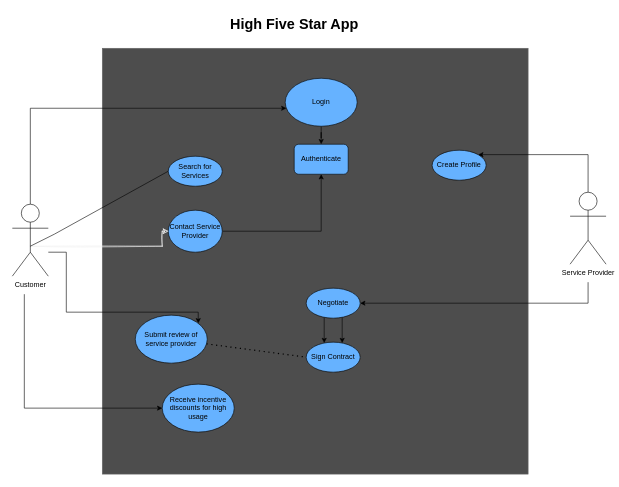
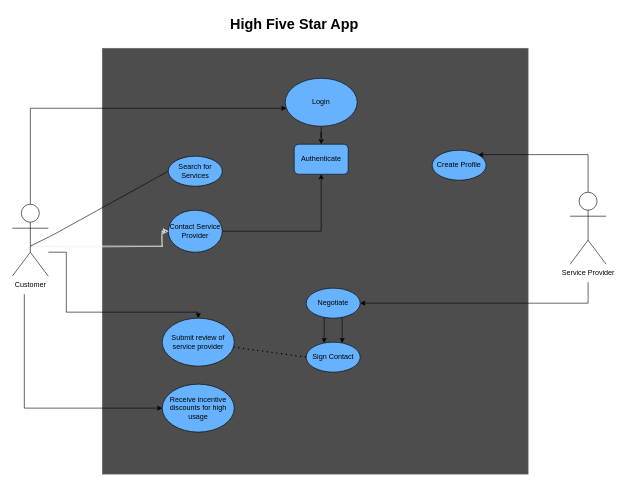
  <mxCell id="0" />
  <mxCell id="1" parent="0" />
  <mxCell id="2" value="" style="whiteSpace=wrap;html=1;aspect=fixed;fillColor=#4D4D4D;strokeColor=#666666;fontColor=#333333;" parent="1" vertex="1"><mxGeometry x="170" y="80" width="710" height="710" as="geometry" /></mxCell>
  <mxCell id="3" style="edgeStyle=orthogonalEdgeStyle;rounded=0;orthogonalLoop=1;jettySize=auto;html=1;entryX=0;entryY=0.5;entryDx=0;entryDy=0;sketch=1;strokeColor=#F0F0F0;" parent="1" target="17" edge="1"><mxGeometry relative="1" as="geometry"><mxPoint x="50" y="410" as="sourcePoint" /><Array as="points"><mxPoint x="270" y="410" /><mxPoint x="270" y="385" /></Array></mxGeometry></mxCell>
  <mxCell id="4" style="edgeStyle=orthogonalEdgeStyle;rounded=0;orthogonalLoop=1;jettySize=auto;html=1;" parent="1" source="7" target="23" edge="1"><mxGeometry relative="1" as="geometry"><Array as="points"><mxPoint x="110" y="420" /><mxPoint x="110" y="520" /><mxPoint x="330" y="520" /></Array></mxGeometry></mxCell>
  <mxCell id="5" style="edgeStyle=orthogonalEdgeStyle;rounded=0;orthogonalLoop=1;jettySize=auto;html=1;" parent="1" target="24" edge="1"><mxGeometry relative="1" as="geometry"><mxPoint x="40" y="490" as="sourcePoint" /><Array as="points"><mxPoint x="40" y="680" /></Array></mxGeometry></mxCell>
  <mxCell id="6" style="edgeStyle=orthogonalEdgeStyle;rounded=0;orthogonalLoop=1;jettySize=auto;html=1;" parent="1" source="7" target="13" edge="1"><mxGeometry relative="1" as="geometry"><Array as="points"><mxPoint x="50" y="180" /></Array></mxGeometry></mxCell>
  <mxCell id="7" value="Customer" style="shape=umlActor;verticalLabelPosition=bottom;verticalAlign=top;html=1;outlineConnect=0;" parent="1" vertex="1"><mxGeometry x="20" y="340" width="60" height="120" as="geometry" /></mxCell>
  <mxCell id="8" style="edgeStyle=orthogonalEdgeStyle;rounded=0;orthogonalLoop=1;jettySize=auto;html=1;entryX=1;entryY=0;entryDx=0;entryDy=0;" parent="1" source="10" target="22" edge="1"><mxGeometry relative="1" as="geometry"><Array as="points"><mxPoint x="980" y="257" /></Array></mxGeometry></mxCell>
  <mxCell id="9" style="edgeStyle=orthogonalEdgeStyle;rounded=0;orthogonalLoop=1;jettySize=auto;html=1;entryX=1;entryY=0.5;entryDx=0;entryDy=0;" parent="1" target="20" edge="1"><mxGeometry relative="1" as="geometry"><mxPoint x="980" y="470" as="sourcePoint" /><Array as="points"><mxPoint x="980" y="505" /></Array></mxGeometry></mxCell>
  <mxCell id="10" value="Service Provider" style="shape=umlActor;verticalLabelPosition=bottom;verticalAlign=top;html=1;outlineConnect=0;" parent="1" vertex="1"><mxGeometry x="950" y="320" width="60" height="120" as="geometry" /></mxCell>
  <mxCell id="11" value="High Five Star App" style="text;strokeColor=none;fillColor=none;html=1;fontSize=24;fontStyle=1;verticalAlign=middle;align=center;" parent="1" vertex="1"><mxGeometry x="440" y="20" width="100" height="40" as="geometry" /></mxCell>
  <mxCell id="12" value="" style="edgeStyle=orthogonalEdgeStyle;rounded=0;orthogonalLoop=1;jettySize=auto;html=1;" parent="1" source="13" target="14" edge="1"><mxGeometry relative="1" as="geometry" /></mxCell>
  <mxCell id="13" value="Login" style="ellipse;whiteSpace=wrap;html=1;fillColor=#66B2FF;" parent="1" vertex="1"><mxGeometry x="475" y="130" width="120" height="80" as="geometry" /></mxCell>
  <mxCell id="14" value="Authenticate" style="whiteSpace=wrap;html=1;fillColor=#66B2FF;rounded=1;" parent="1" vertex="1"><mxGeometry x="490" y="240" width="90" height="50" as="geometry" /></mxCell>
  <mxCell id="15" value="Search for Services&lt;span style=&quot;color: rgba(0 , 0 , 0 , 0) ; font-family: monospace ; font-size: 0px&quot;&gt;%3CmxGraphModel%3E%3Croot%3E%3CmxCell%20id%3D%220%22%2F%3E%3CmxCell%20id%3D%221%22%20parent%3D%220%22%2F%3E%3CmxCell%20id%3D%222%22%20value%3D%22Authenticate%22%20style%3D%22ellipse%3BwhiteSpace%3Dwrap%3Bhtml%3D1%3B%22%20vertex%3D%221%22%20parent%3D%221%22%3E%3CmxGeometry%20x%3D%22525%22%20y%3D%22260%22%20width%3D%2290%22%20height%3D%2250%22%20as%3D%22geometry%22%2F%3E%3C%2FmxCell%3E%3C%2Froot%3E%3C%2FmxGraphModel%3E&lt;/span&gt;" style="ellipse;whiteSpace=wrap;html=1;fillColor=#66B2FF;" parent="1" vertex="1"><mxGeometry x="280" y="260" width="90" height="50" as="geometry" /></mxCell>
  <mxCell id="16" style="edgeStyle=orthogonalEdgeStyle;rounded=0;orthogonalLoop=1;jettySize=auto;html=1;" parent="1" source="17" target="14" edge="1"><mxGeometry relative="1" as="geometry" /></mxCell>
  <mxCell id="17" value="Contact Service Provider" style="ellipse;whiteSpace=wrap;html=1;fillColor=#66B2FF;" parent="1" vertex="1"><mxGeometry x="280" y="350" width="90" height="70" as="geometry" /></mxCell>
  <mxCell id="18" value="" style="edgeStyle=orthogonalEdgeStyle;rounded=0;orthogonalLoop=1;jettySize=auto;html=1;" parent="1" source="20" target="21" edge="1"><mxGeometry relative="1" as="geometry"><Array as="points"><mxPoint x="540" y="550" /><mxPoint x="540" y="550" /></Array></mxGeometry></mxCell>
  <mxCell id="19" style="edgeStyle=orthogonalEdgeStyle;rounded=0;orthogonalLoop=1;jettySize=auto;html=1;" parent="1" source="20" target="21" edge="1"><mxGeometry relative="1" as="geometry"><Array as="points"><mxPoint x="570" y="550" /><mxPoint x="570" y="550" /></Array></mxGeometry></mxCell>
  <mxCell id="20" value="Negotiate" style="ellipse;whiteSpace=wrap;html=1;fillColor=#66B2FF;" parent="1" vertex="1"><mxGeometry x="510" y="480" width="90" height="50" as="geometry" /></mxCell>
- <mxCell id="21" value="Sign Contract" style="ellipse;whiteSpace=wrap;html=1;fillColor=#66B2FF;" parent="1" vertex="1"><mxGeometry x="510" y="570" width="90" height="50" as="geometry" /></mxCell>
+ <mxCell id="21" value="Sign Contact" style="ellipse;whiteSpace=wrap;html=1;fillColor=#66B2FF;" parent="1" vertex="1"><mxGeometry x="510" y="570" width="90" height="50" as="geometry" /></mxCell>
  <mxCell id="22" value="Create Profile" style="ellipse;whiteSpace=wrap;html=1;fillColor=#66B2FF;" parent="1" vertex="1"><mxGeometry x="720" y="250" width="90" height="50" as="geometry" /></mxCell>
- <mxCell id="23" value="Submit review of service provider" style="ellipse;whiteSpace=wrap;html=1;fillColor=#66B2FF;" parent="1" vertex="1"><mxGeometry x="225" y="525" width="120" height="80" as="geometry" /></mxCell>
+ <mxCell id="23" value="Submit review of service provider" style="ellipse;whiteSpace=wrap;html=1;fillColor=#66B2FF;" parent="1" vertex="1"><mxGeometry x="270" y="530" width="120" height="80" as="geometry" /></mxCell>
  <mxCell id="24" value="Receive incentive discounts for high usage" style="ellipse;whiteSpace=wrap;html=1;fillColor=#66B2FF;" parent="1" vertex="1"><mxGeometry x="270" y="640" width="120" height="80" as="geometry" /></mxCell>
  <mxCell id="25" value="" style="endArrow=none;html=1;rounded=0;entryX=0;entryY=0.5;entryDx=0;entryDy=0;" parent="1" target="15" edge="1"><mxGeometry width="50" height="50" relative="1" as="geometry"><mxPoint x="50" y="410" as="sourcePoint" /><mxPoint x="100" y="360" as="targetPoint" /><Array as="points"><mxPoint x="90" y="390" /></Array></mxGeometry></mxCell>
  <mxCell id="26" value="" style="endArrow=none;dashed=1;html=1;dashPattern=1 3;strokeWidth=2;rounded=0;entryX=0;entryY=0.5;entryDx=0;entryDy=0;" parent="1" source="23" target="21" edge="1"><mxGeometry width="50" height="50" relative="1" as="geometry"><mxPoint x="500" y="420" as="sourcePoint" /><mxPoint x="550" y="370" as="targetPoint" /></mxGeometry></mxCell>
